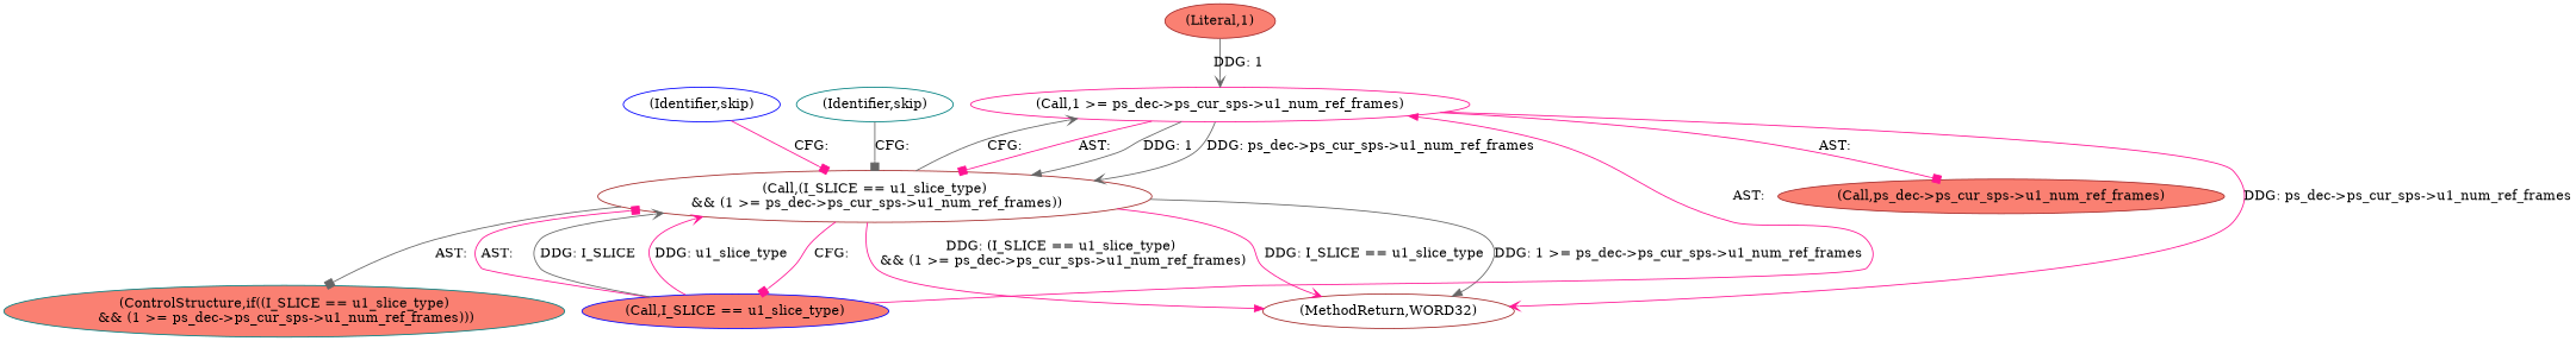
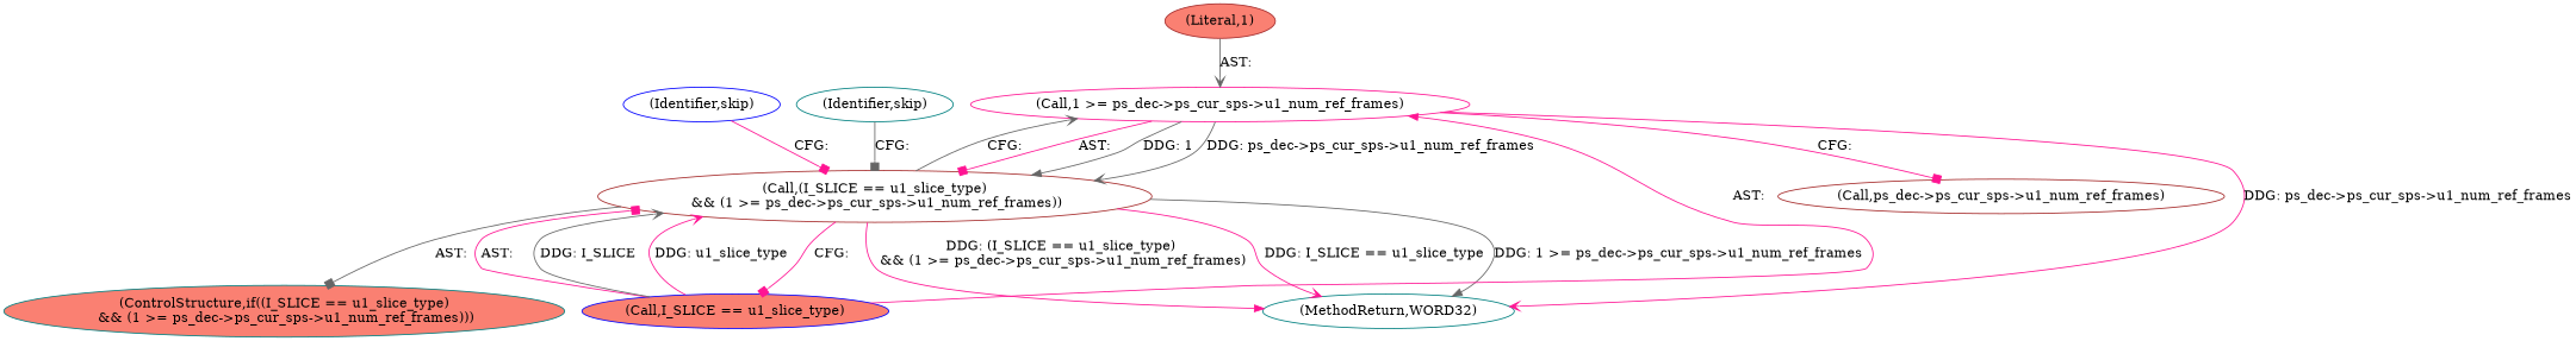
  digraph {
    node [color=brown fillcolor=white style=filled]
    edge [arrowhead=box color=deeppink]
    n1 [color=deeppink label="(Call,1 >= ps_dec->ps_cur_sps->u1_num_ref_frames)"]
    n2 [label="(Call,(I_SLICE == u1_slice_type)\n && (1 >= ps_dec->ps_cur_sps->u1_num_ref_frames))"]
-   n3 [label="(MethodReturn,WORD32)"]
-   n4 [fillcolor=salmon label="(Call,ps_dec->ps_cur_sps->u1_num_ref_frames)"]
+   n3 [color=teal label="(MethodReturn,WORD32)"]
+   n4 [label="(Call,ps_dec->ps_cur_sps->u1_num_ref_frames)"]
    n5 [color=teal fillcolor=salmon label="(ControlStructure,if((I_SLICE == u1_slice_type)\n && (1 >= ps_dec->ps_cur_sps->u1_num_ref_frames)))"]
    n6 [color=blue fillcolor=salmon label="(Call,I_SLICE == u1_slice_type)"]
    n7 [fillcolor=salmon label="(Literal,1)"]
    n8 [color=blue label="(Identifier,skip)"]
    n9 [color=teal label="(Identifier,skip)"]
    n1 -> n2 [label="AST: "]
    n1 -> n2 [arrowhead=normal color=gray40 label="DDG: 1"]
    n1 -> n2 [arrowhead=vee color=gray40 label="DDG: ps_dec->ps_cur_sps->u1_num_ref_frames"]
    n1 -> n3 [arrowhead=vee label="DDG: ps_dec->ps_cur_sps->u1_num_ref_frames"]
-   n1 -> n4 [label="AST: "]
+   n1 -> n4 [label="CFG: "]
    n2 -> n1 [arrowhead=vee color=gray40 label="CFG: "]
    n2 -> n3 [arrowhead=normal color=gray40 label="DDG: 1 >= ps_dec->ps_cur_sps->u1_num_ref_frames"]
    n2 -> n3 [arrowhead=normal label="DDG: (I_SLICE == u1_slice_type)\n && (1 >= ps_dec->ps_cur_sps->u1_num_ref_frames)"]
    n2 -> n3 [arrowhead=vee label="DDG: I_SLICE == u1_slice_type"]
    n2 -> n5 [color=gray40 label="AST: "]
    n2 -> n6 [label="CFG: "]
    n6 -> n1 [arrowhead=normal label="AST: "]
    n6 -> n2 [label="AST: "]
    n6 -> n2 [arrowhead=vee color=gray40 label="DDG: I_SLICE"]
    n6 -> n2 [arrowhead=vee label="DDG: u1_slice_type"]
-   n7 -> n1 [arrowhead=vee color=gray40 label="DDG: 1"]
+   n7 -> n1 [arrowhead=vee color=gray40 label="AST: "]
    n8 -> n2 [label="CFG: "]
    n9 -> n2 [color=gray40 label="CFG: "]
  }
